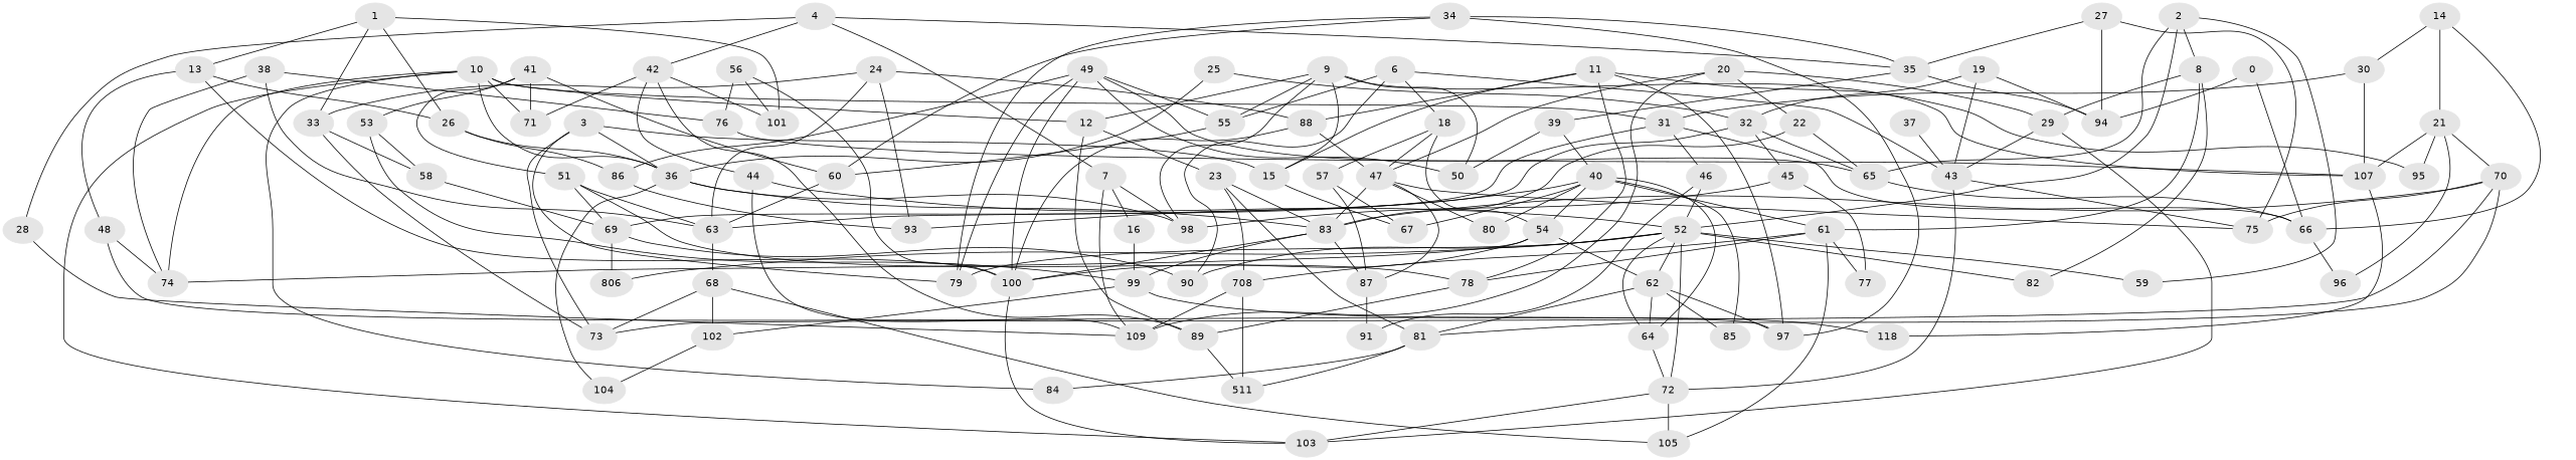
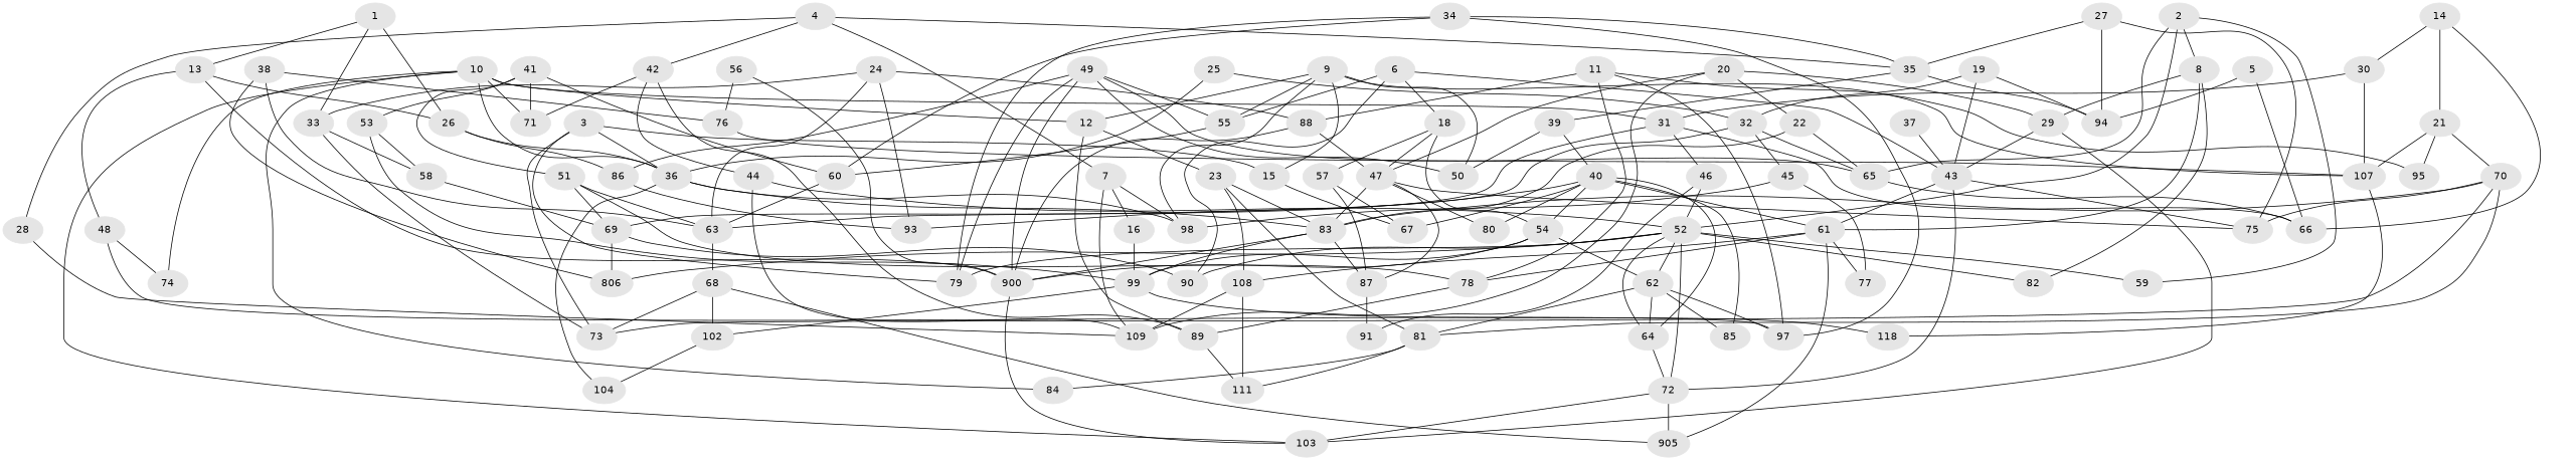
  graph {
    fontname="DejaVu Sans"
    node [color=gray90 fontname="DejaVu Sans" style=filled]
    edge [fontname="DejaVu Sans"]
    1
    13
    26
    33
-   101
    48
-   100
+   100 [label=900]
    36
    86
    73
    58
    2
    8
    52
    59
    65
    29
    61
    82
    79
    90
    n22 [label=806]
    64
    72
    62
    66
    3
    15
    67
    98
    83
    104
    4
    7
    28
    35
    42
    16
    109
    94
    39
    71
    89
    44
-   5 [label=0]
-   96
+   5
    6
    18
    43
    55
    47
    54
    57
    75
    60
    99
    103
    78
-   108 [label=708]
+   108
    77
-   105
+   105 [label=905]
    9
    12
    50
    107
    23
    n67 [label=118]
    10
    31
    74
    84
    46
    69
    11
    88
    95
    97
    81
-   111 [label=511]
+   111
    14
    21
    30
    70
    102
    40
    93
    80
    85
    87
    19
    32
    63
    45
    20
    22
    24
    68
    25
    27
    91
    34
    37
    38
    76
    41
    51
    53
    49
    56
    1 -- 13
    1 -- 26
    1 -- 33
-   1 -- 101
    13 -- 26
    13 -- 48
    13 -- 100
    26 -- 36
    26 -- 86
    33 -- 73
    33 -- 58
    48 -- 74
    48 -- 97
    100 -- 103
    36 -- 98
    36 -- 83
    36 -- 104
    86 -- 93
    58 -- 69
    2 -- 8
    2 -- 52
    2 -- 59
    2 -- 65
    8 -- 29
    8 -- 61
    8 -- 82
    52 -- 59
    52 -- 82
    52 -- 79
    52 -- 90
    52 -- n22
    52 -- 64
    52 -- 72
    52 -- 62
    65 -- 66
    29 -- 43
    29 -- 103
    61 -- 78
    61 -- 108
    61 -- 77
    61 -- 105
    64 -- 72
    72 -- 103
    72 -- 105
    62 -- 64
    62 -- 97
    62 -- 81
    62 -- 85
-   66 -- 96
    3 -- 36
    3 -- 73
    3 -- 79
    3 -- 15
    15 -- 67
    83 -- 100
    83 -- 99
    83 -- 87
    4 -- 7
    4 -- 28
    4 -- 35
    4 -- 42
    7 -- 98
    7 -- 16
    7 -- 109
    28 -- 109
    35 -- 94
    35 -- 39
-   42 -- 101
    42 -- 71
    42 -- 89
    42 -- 44
    16 -- 99
    39 -- 50
    39 -- 40
    89 -- 111
    44 -- 52
    44 -- 109
    5 -- 66
    5 -- 94
    6 -- 90
    6 -- 18
    6 -- 43
    6 -- 55
    18 -- 47
    18 -- 54
    18 -- 57
+   43 -- 61
    43 -- 72
    43 -- 75
    55 -- 60
    47 -- 83
    47 -- 75
    47 -- 80
    47 -- 87
    54 -- 100
    54 -- 62
-   54 -- 74
+   54 -- 99
    57 -- 67
    57 -- 87
    60 -- 63
    99 -- n67
    99 -- 102
    78 -- 89
    108 -- 109
    108 -- 111
    9 -- 15
    9 -- 98
    9 -- 55
    9 -- 12
    9 -- 50
    9 -- 107
    12 -- 89
    12 -- 23
    107 -- n67
    23 -- 83
    23 -- 108
    23 -- 81
    10 -- 36
    10 -- 71
    10 -- 103
    10 -- 12
    10 -- 31
    10 -- 74
    10 -- 84
    31 -- 66
    31 -- 46
    31 -- 69
    46 -- 52
    46 -- 91
    69 -- 90
    69 -- n22
-   11 -- 15
    11 -- 78
    11 -- 88
    11 -- 95
    11 -- 97
    88 -- 100
    88 -- 47
    81 -- 84
    81 -- 111
    14 -- 66
    14 -- 21
    14 -- 30
-   21 -- 96
    21 -- 107
    21 -- 95
    21 -- 70
    30 -- 107
    30 -- 31
    70 -- 73
    70 -- 83
    70 -- 75
    70 -- 81
    102 -- 104
    40 -- 61
    40 -- 64
    40 -- 67
    40 -- 54
    40 -- 93
    40 -- 80
    40 -- 85
    87 -- 91
    19 -- 94
    19 -- 43
    19 -- 32
    32 -- 65
    32 -- 63
    32 -- 45
    63 -- 68
    45 -- 98
    45 -- 77
    20 -- 29
    20 -- 109
    20 -- 47
    20 -- 22
    22 -- 65
    22 -- 83
    24 -- 33
    24 -- 88
    24 -- 93
    24 -- 63
    68 -- 73
    68 -- 105
    68 -- 102
    25 -- 36
    25 -- 32
    27 -- 35
    27 -- 94
    27 -- 75
    34 -- 79
    34 -- 35
    34 -- 60
    34 -- 97
    37 -- 43
-   38 -- 74
+   38 -- n22
    38 -- 63
    38 -- 76
    76 -- 107
    41 -- 71
    41 -- 60
    41 -- 51
    41 -- 53
    51 -- 78
    51 -- 69
    51 -- 63
    53 -- 58
    53 -- 99
    49 -- 100
    49 -- 86
    49 -- 65
    49 -- 79
    49 -- 55
    49 -- 50
-   56 -- 101
    56 -- 100
    56 -- 76
  }
